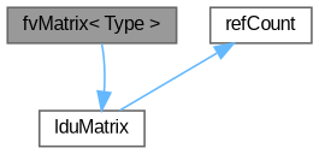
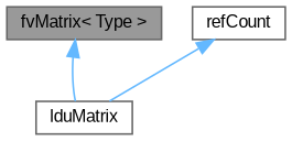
  digraph {
    fontname="Liberation Sans"
    node [color=gray40 fillcolor=white fontname="Liberation Sans" fontsize=10 shape=box style=filled]
    edge [color=steelblue1 dir=back fontname="Liberation Sans" fontsize=10 labelfontname=Helvetica labelfontsize=10 style=solid]
    n1 [fillcolor=grey60 fontcolor=black height=0.2 label="fvMatrix\< Type \>" width=0.4]
    n2 [height=0.2 label=refCount width=0.4]
    n3 [height=0.2 label=lduMatrix width=0.4]
    n2 -> n3
-   n3 -> n1
+   n1 -> n3
  }
